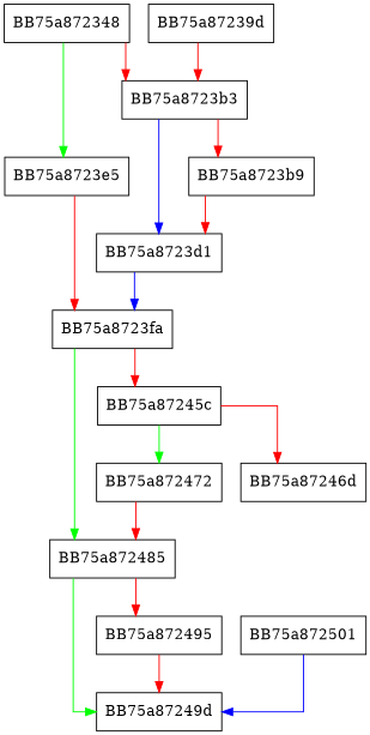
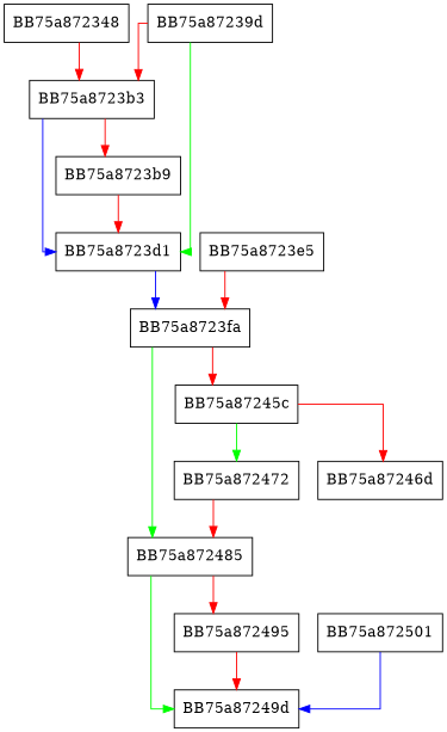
  digraph {
    splines=ortho
    node [shape=box]
    edge [color=red]
    BB75a872348
    BB75a8723e5
    BB75a8723b3
    BB75a8723fa
    BB75a87239d
    BB75a8723d1
    BB75a872485
    BB75a87245c
    BB75a8723b9
    BB75a87249d
    BB75a872495
    BB75a872472
    BB75a87246d
    BB75a872501
-   BB75a872348 -> BB75a8723e5 [color=green]
    BB75a872348 -> BB75a8723b3
    BB75a8723e5 -> BB75a8723fa
    BB75a8723b3 -> BB75a8723d1 [color=blue]
    BB75a8723b3 -> BB75a8723b9
    BB75a8723fa -> BB75a872485 [color=green]
    BB75a8723fa -> BB75a87245c
    BB75a87239d -> BB75a8723b3
+   BB75a87239d -> BB75a8723d1 [color=green]
    BB75a8723d1 -> BB75a8723fa [color=blue]
    BB75a872485 -> BB75a87249d [color=green]
    BB75a872485 -> BB75a872495
    BB75a87245c -> BB75a872472 [color=green]
    BB75a87245c -> BB75a87246d
    BB75a8723b9 -> BB75a8723d1
    BB75a872495 -> BB75a87249d
    BB75a872472 -> BB75a872485
    BB75a872501 -> BB75a87249d [color=blue]
  }
